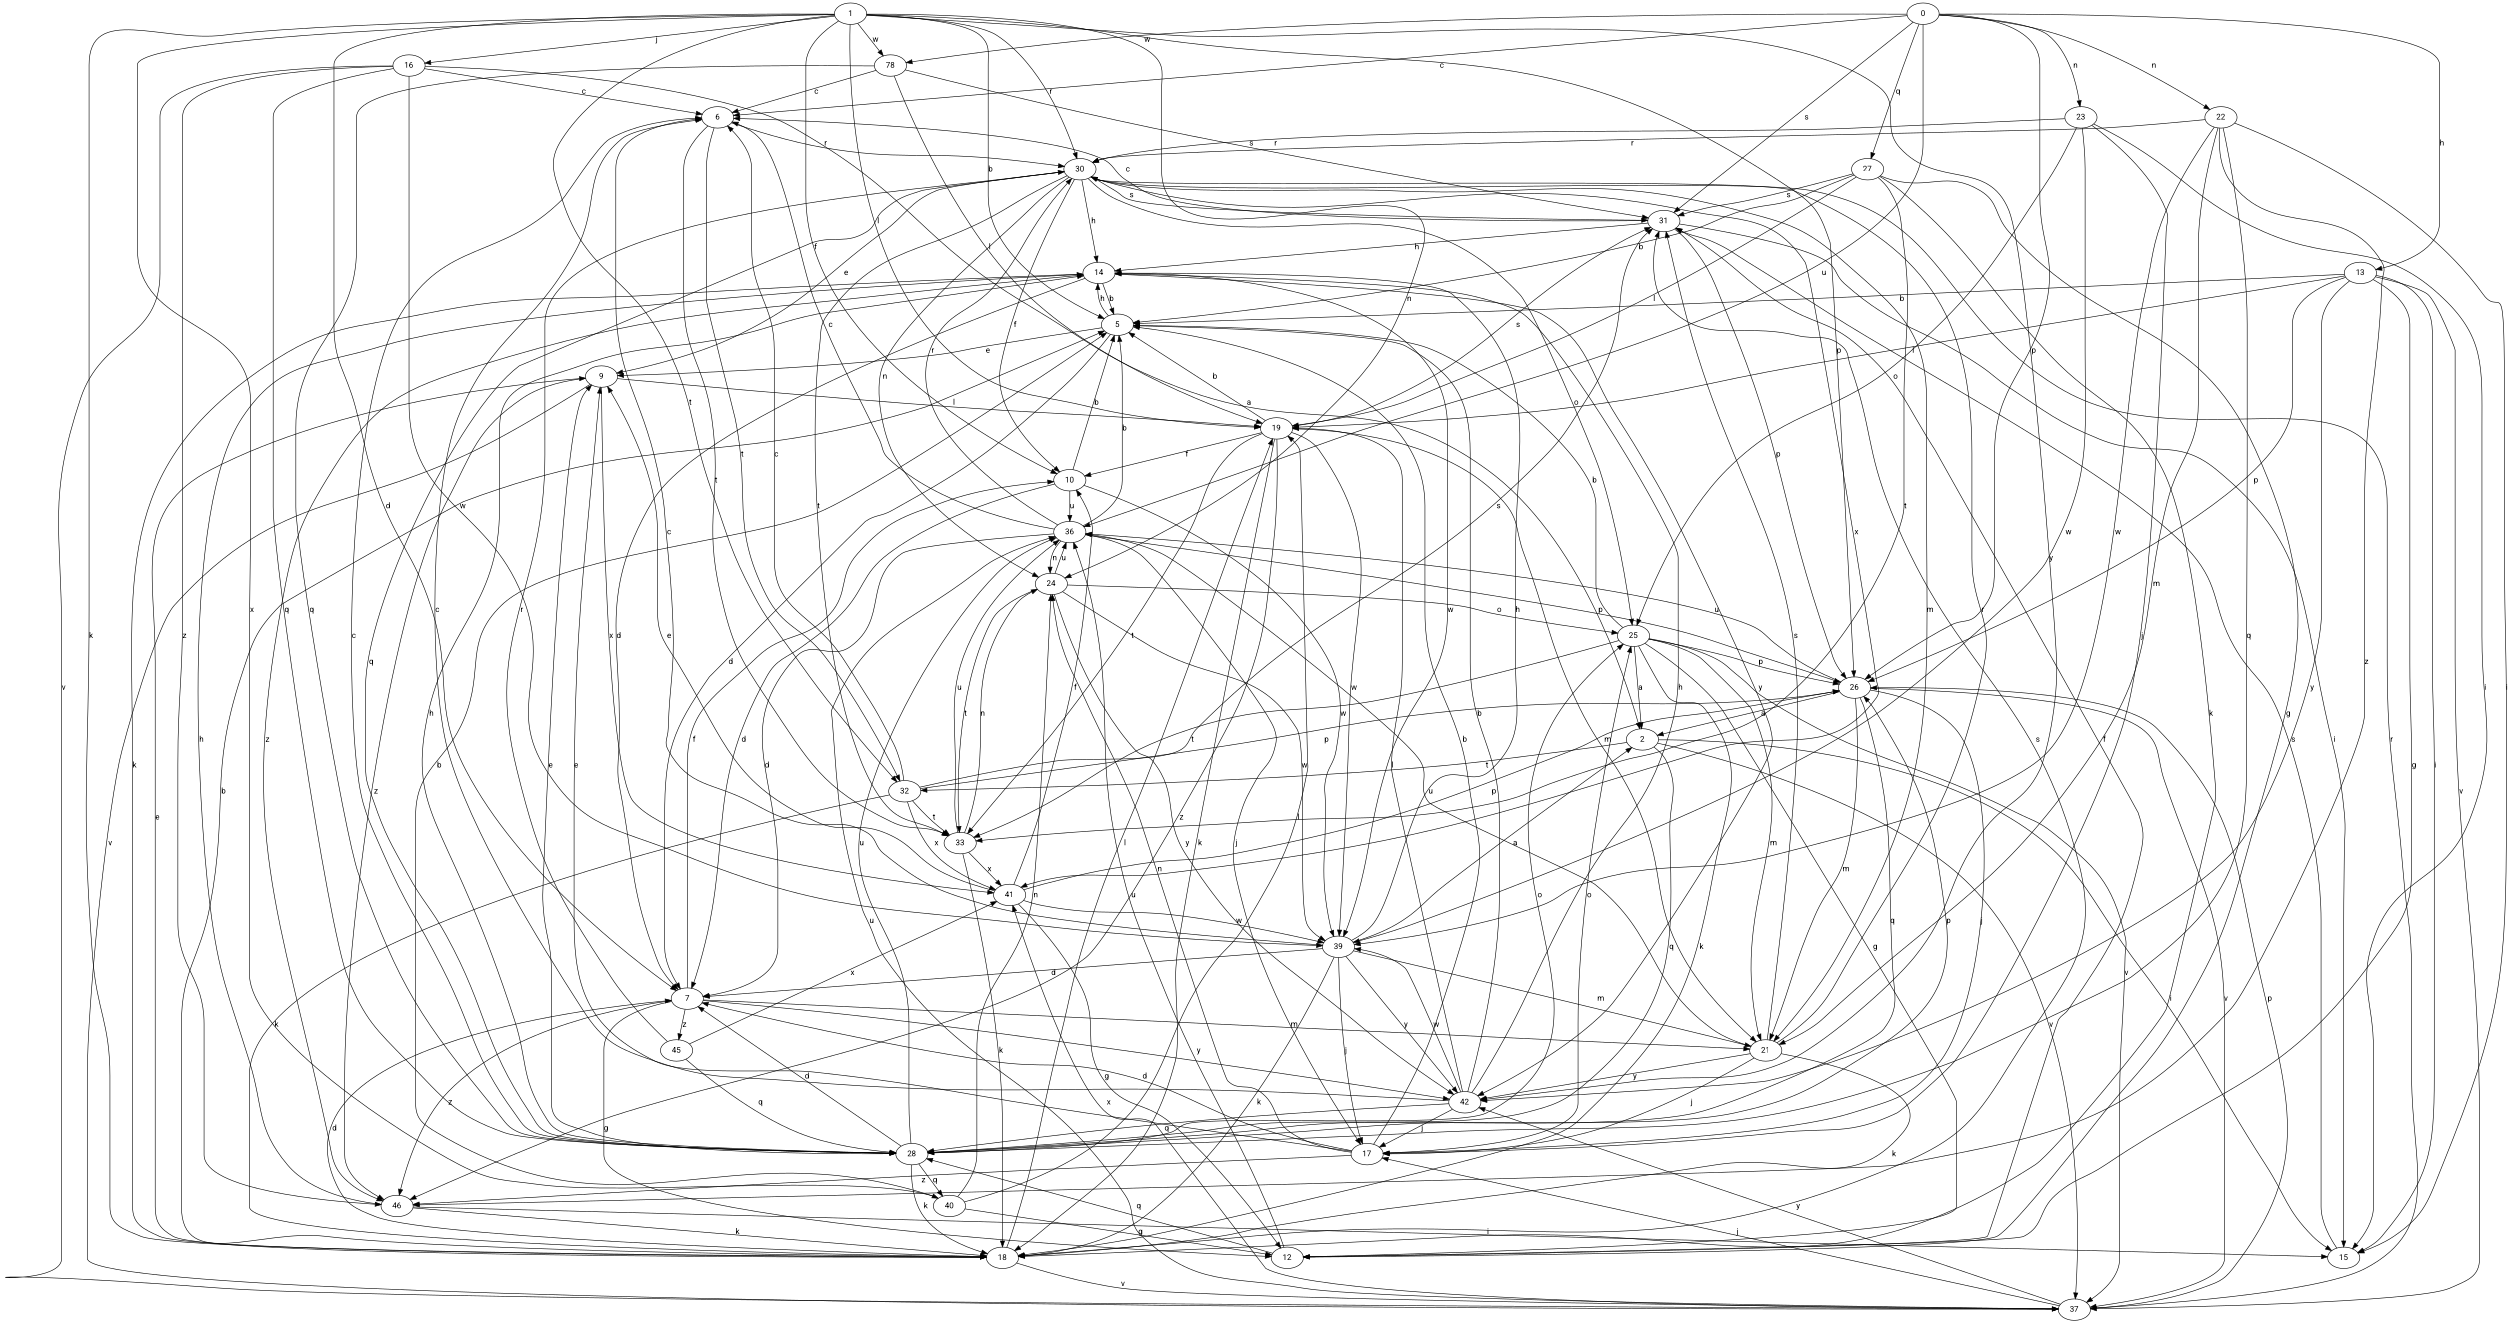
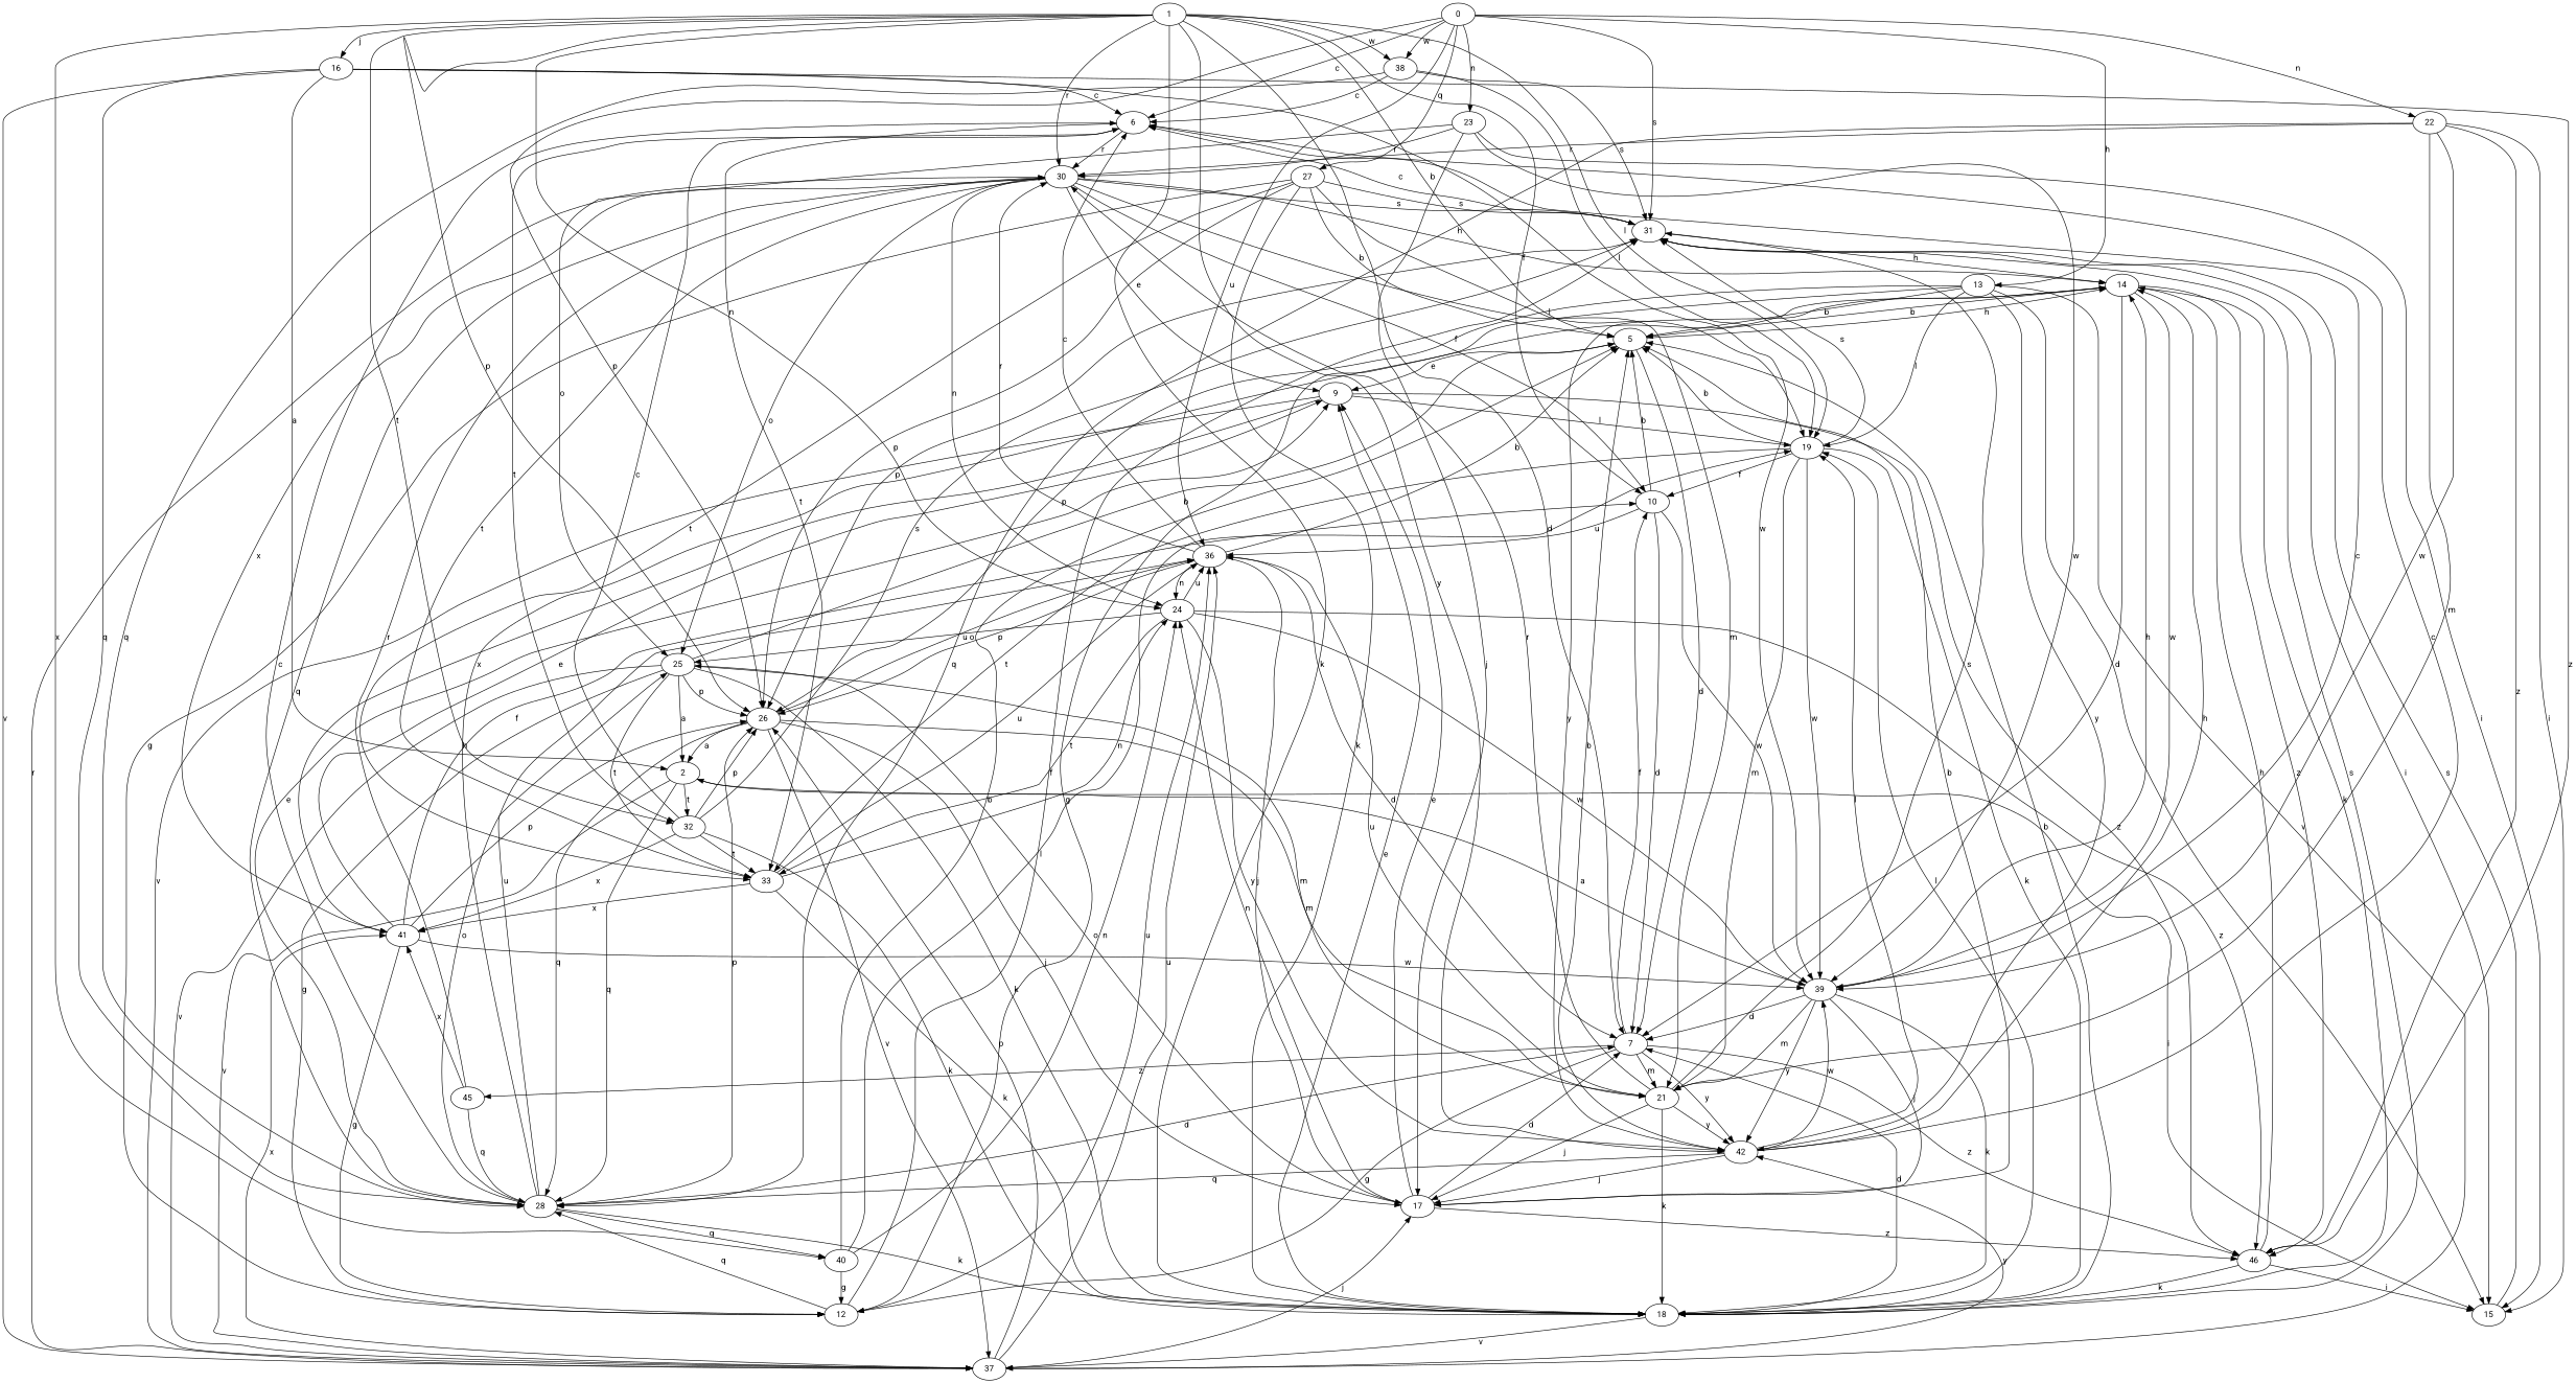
  strict digraph {
    fontname=Roboto
    node [fontname=Roboto]
    edge [fontname=Roboto]
    0
    6
    13
    22
    23
    26
    27
    31
    36
-   38 [label=78]
+   38
    30
    32
    33
    5
    19
    42
    15
    37
    12
    28
    21
    46
    39
    17
    25
    2
    18
    14
    7
    24
    1
    10
    16
    40
    9
    45
    41
    0 -> 6 [label=c]
    0 -> 13 [label=h]
    0 -> 22 [label=n]
    0 -> 23 [label=n]
    0 -> 26 [label=p]
    0 -> 27 [label=q]
    0 -> 31 [label=s]
    0 -> 36 [label=u]
    0 -> 38 [label=w]
    6 -> 30 [label=r]
    6 -> 32 [label=t]
    6 -> 33 [label=t]
    13 -> 26 [label=p]
    13 -> 5 [label=b]
    13 -> 19 [label=l]
    13 -> 42 [label=y]
    13 -> 15 [label=i]
    13 -> 37 [label=v]
    13 -> 12 [label=g]
    22 -> 30 [label=r]
    22 -> 15 [label=i]
    22 -> 28 [label=q]
    22 -> 21 [label=m]
    22 -> 46 [label=z]
    22 -> 39 [label=w]
    23 -> 30 [label=r]
    23 -> 15 [label=i]
    23 -> 39 [label=w]
    23 -> 17 [label=j]
    23 -> 25 [label=o]
    26 -> 36 [label=u]
    26 -> 37 [label=v]
    26 -> 28 [label=q]
    26 -> 21 [label=m]
    26 -> 17 [label=j]
    26 -> 2 [label=a]
+   27 -> 26 [label=p]
    27 -> 31 [label=s]
    27 -> 33 [label=t]
    27 -> 5 [label=b]
    27 -> 19 [label=l]
    27 -> 12 [label=g]
    27 -> 18 [label=k]
    31 -> 6 [label=c]
    31 -> 26 [label=p]
    31 -> 15 [label=i]
    31 -> 14 [label=h]
    36 -> 6 [label=c]
    36 -> 26 [label=p]
    36 -> 30 [label=r]
    36 -> 5 [label=b]
    36 -> 17 [label=j]
    36 -> 7 [label=d]
    36 -> 24 [label=n]
    38 -> 6 [label=c]
    38 -> 31 [label=s]
    38 -> 19 [label=l]
    38 -> 28 [label=q]
    30 -> 31 [label=s]
    30 -> 33 [label=t]
    30 -> 28 [label=q]
    30 -> 21 [label=m]
    30 -> 25 [label=o]
    30 -> 14 [label=h]
    30 -> 24 [label=n]
    30 -> 10 [label=f]
    30 -> 9 [label=e]
    30 -> 41 [label=x]
    32 -> 6 [label=c]
    32 -> 26 [label=p]
    32 -> 31 [label=s]
    32 -> 33 [label=t]
    32 -> 18 [label=k]
    32 -> 41 [label=x]
    33 -> 36 [label=u]
    33 -> 18 [label=k]
    33 -> 24 [label=n]
    33 -> 41 [label=x]
    5 -> 14 [label=h]
    5 -> 7 [label=d]
    5 -> 9 [label=e]
    19 -> 31 [label=s]
    19 -> 33 [label=t]
    19 -> 5 [label=b]
    19 -> 21 [label=m]
-   19 -> 46 [label=z]
+   24 -> 46 [label=z]
    19 -> 39 [label=w]
    19 -> 18 [label=k]
    19 -> 10 [label=f]
    42 -> 6 [label=c]
    42 -> 5 [label=b]
    42 -> 19 [label=l]
    42 -> 28 [label=q]
    42 -> 39 [label=w]
    42 -> 17 [label=j]
    42 -> 14 [label=h]
    15 -> 31 [label=s]
    37 -> 26 [label=p]
    37 -> 36 [label=u]
    37 -> 30 [label=r]
    37 -> 42 [label=y]
    37 -> 17 [label=j]
    37 -> 41 [label=x]
    12 -> 31 [label=f]
    12 -> 36 [label=u]
    12 -> 28 [label=q]
    28 -> 6 [label=c]
    28 -> 26 [label=p]
    28 -> 36 [label=u]
    28 -> 25 [label=o]
    28 -> 18 [label=k]
    28 -> 14 [label=h]
    28 -> 7 [label=d]
    28 -> 40 [label=q]
    28 -> 9 [label=e]
    21 -> 31 [label=s]
    21 -> 36 [label=u]
    21 -> 30 [label=r]
    21 -> 42 [label=y]
    21 -> 17 [label=j]
    21 -> 18 [label=k]
    46 -> 15 [label=i]
    46 -> 18 [label=k]
    46 -> 14 [label=h]
    39 -> 6 [label=c]
    39 -> 42 [label=y]
    39 -> 21 [label=m]
    39 -> 17 [label=j]
    39 -> 2 [label=a]
    39 -> 18 [label=k]
    39 -> 14 [label=h]
    39 -> 7 [label=d]
    17 -> 5 [label=b]
    17 -> 46 [label=z]
    17 -> 25 [label=o]
    17 -> 7 [label=d]
    17 -> 24 [label=n]
    17 -> 9 [label=e]
    25 -> 26 [label=p]
    25 -> 33 [label=t]
    25 -> 5 [label=b]
    25 -> 37 [label=v]
    25 -> 12 [label=g]
    25 -> 21 [label=m]
    25 -> 2 [label=a]
    25 -> 18 [label=k]
    2 -> 32 [label=t]
    2 -> 15 [label=i]
    2 -> 37 [label=v]
    2 -> 28 [label=q]
    18 -> 31 [label=s]
    18 -> 5 [label=b]
    18 -> 19 [label=l]
    18 -> 37 [label=v]
    18 -> 7 [label=d]
    18 -> 9 [label=e]
    14 -> 5 [label=b]
    14 -> 42 [label=y]
    14 -> 46 [label=z]
    14 -> 39 [label=w]
    14 -> 18 [label=k]
    14 -> 7 [label=d]
    7 -> 42 [label=y]
    7 -> 12 [label=g]
    7 -> 21 [label=m]
    7 -> 46 [label=z]
    7 -> 10 [label=f]
    7 -> 45 [label=z]
    24 -> 36 [label=u]
    24 -> 33 [label=t]
    24 -> 42 [label=y]
    24 -> 39 [label=w]
    24 -> 25 [label=o]
    1 -> 26 [label=p]
    1 -> 38 [label=w]
    1 -> 30 [label=r]
    1 -> 32 [label=t]
    1 -> 5 [label=b]
    1 -> 19 [label=l]
    1 -> 42 [label=y]
    1 -> 18 [label=k]
    1 -> 7 [label=d]
    1 -> 24 [label=n]
    1 -> 10 [label=f]
    1 -> 16 [label=j]
    1 -> 40 [label=x]
    10 -> 36 [label=u]
    10 -> 5 [label=b]
    10 -> 39 [label=w]
    10 -> 7 [label=d]
    16 -> 6 [label=c]
    16 -> 37 [label=v]
    16 -> 28 [label=q]
    16 -> 46 [label=z]
    16 -> 39 [label=w]
    16 -> 2 [label=a]
    40 -> 5 [label=b]
    40 -> 19 [label=l]
    40 -> 12 [label=g]
    40 -> 24 [label=n]
    9 -> 19 [label=l]
    9 -> 37 [label=v]
    9 -> 46 [label=z]
    9 -> 41 [label=x]
    45 -> 30 [label=r]
    45 -> 28 [label=q]
    45 -> 41 [label=x]
    41 -> 26 [label=p]
    41 -> 12 [label=g]
    41 -> 39 [label=w]
    41 -> 10 [label=f]
    41 -> 9 [label=e]
  }
